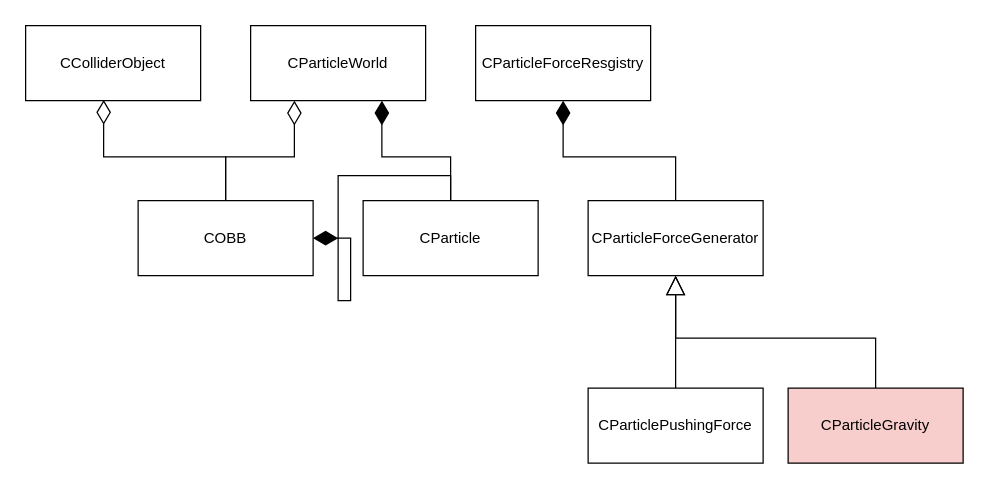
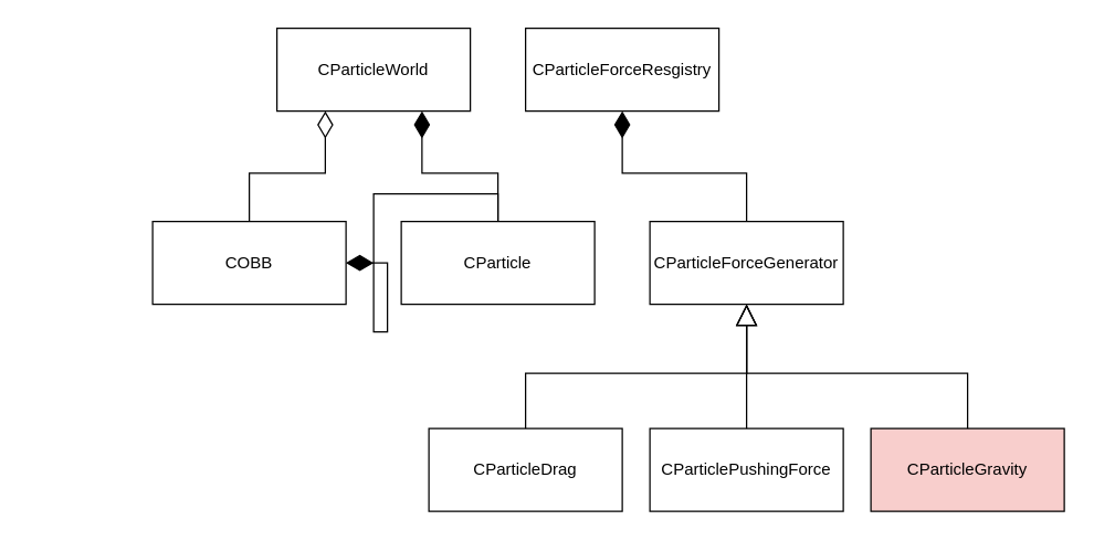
  <mxCell id="0" />
  <mxCell id="1" parent="0" />
  <mxCell id="2" value="CParticleWorld" style="rounded=0;whiteSpace=wrap;html=1;" vertex="1" parent="1"><mxGeometry x="200" y="20" width="140" height="60" as="geometry" /></mxCell>
- <mxCell id="3" style="edgeStyle=orthogonalEdgeStyle;rounded=0;orthogonalLoop=1;jettySize=auto;html=1;exitX=0.5;exitY=0;exitDx=0;exitDy=0;entryX=0.446;entryY=0.99;entryDx=0;entryDy=0;entryPerimeter=0;endArrow=diamondThin;endFill=0;endSize=17;startSize=5;" edge="1" parent="1" source="4" target="5"><mxGeometry relative="1" as="geometry" /></mxCell>
  <mxCell id="4" value="COBB" style="rounded=0;whiteSpace=wrap;html=1;" vertex="1" parent="1"><mxGeometry x="110" y="160" width="140" height="60" as="geometry" /></mxCell>
- <mxCell id="5" value="CColliderObject" style="rounded=0;whiteSpace=wrap;html=1;" vertex="1" parent="1"><mxGeometry x="20" y="20" width="140" height="60" as="geometry" /></mxCell>
  <mxCell id="6" style="edgeStyle=orthogonalEdgeStyle;rounded=0;orthogonalLoop=1;jettySize=auto;html=1;exitX=0.5;exitY=0;exitDx=0;exitDy=0;entryX=0.75;entryY=1;entryDx=0;entryDy=0;startSize=5;endArrow=diamondThin;endFill=1;endSize=17;" edge="1" parent="1" source="8" target="2"><mxGeometry relative="1" as="geometry" /></mxCell>
  <mxCell id="7" style="edgeStyle=orthogonalEdgeStyle;rounded=0;orthogonalLoop=1;jettySize=auto;html=1;exitX=0.5;exitY=0;exitDx=0;exitDy=0;startSize=5;endArrow=diamondThin;endFill=1;endSize=17;" edge="1" parent="1" source="8" target="4"><mxGeometry relative="1" as="geometry" /></mxCell>
  <mxCell id="8" value="CParticle" style="rounded=0;whiteSpace=wrap;html=1;" vertex="1" parent="1"><mxGeometry x="290" y="160" width="140" height="60" as="geometry" /></mxCell>
  <mxCell id="9" value="CParticleForceResgistry" style="rounded=0;whiteSpace=wrap;html=1;" vertex="1" parent="1"><mxGeometry x="380" y="20" width="140" height="60" as="geometry" /></mxCell>
  <mxCell id="10" style="edgeStyle=orthogonalEdgeStyle;rounded=0;orthogonalLoop=1;jettySize=auto;html=1;exitX=0.5;exitY=0;exitDx=0;exitDy=0;entryX=0.5;entryY=1;entryDx=0;entryDy=0;startSize=5;endArrow=diamondThin;endFill=1;endSize=17;" edge="1" parent="1" source="11" target="9"><mxGeometry relative="1" as="geometry" /></mxCell>
  <mxCell id="11" value="CParticleForceGenerator" style="rounded=0;whiteSpace=wrap;html=1;" vertex="1" parent="1"><mxGeometry x="470" y="160" width="140" height="60" as="geometry" /></mxCell>
+ <mxCell id="12" style="edgeStyle=orthogonalEdgeStyle;rounded=0;orthogonalLoop=1;jettySize=auto;html=1;exitX=0.5;exitY=0;exitDx=0;exitDy=0;entryX=0.5;entryY=1;entryDx=0;entryDy=0;startSize=5;endArrow=block;endFill=0;endSize=13;" edge="1" parent="1" source="13" target="11"><mxGeometry relative="1" as="geometry" /></mxCell>
+ <mxCell id="13" value="CParticleDrag" style="rounded=0;whiteSpace=wrap;html=1;" vertex="1" parent="1"><mxGeometry x="310" y="310" width="140" height="60" as="geometry" /></mxCell>
  <mxCell id="14" style="edgeStyle=orthogonalEdgeStyle;rounded=0;orthogonalLoop=1;jettySize=auto;html=1;exitX=0.5;exitY=0;exitDx=0;exitDy=0;startSize=5;endArrow=block;endFill=0;endSize=13;" edge="1" parent="1" source="15"><mxGeometry relative="1" as="geometry"><mxPoint x="540" y="220" as="targetPoint" /></mxGeometry></mxCell>
  <mxCell id="15" value="CParticlePushingForce" style="rounded=0;whiteSpace=wrap;html=1;" vertex="1" parent="1"><mxGeometry x="470" y="310" width="140" height="60" as="geometry" /></mxCell>
  <mxCell id="16" style="edgeStyle=orthogonalEdgeStyle;rounded=0;orthogonalLoop=1;jettySize=auto;html=1;exitX=0.5;exitY=0;exitDx=0;exitDy=0;entryX=0.5;entryY=1;entryDx=0;entryDy=0;startSize=5;endArrow=block;endFill=0;endSize=13;" edge="1" parent="1" source="17" target="11"><mxGeometry relative="1" as="geometry" /></mxCell>
  <mxCell id="17" value="CParticleGravity" style="rounded=0;whiteSpace=wrap;html=1;fillColor=#f8cecc;" vertex="1" parent="1"><mxGeometry x="630" y="310" width="140" height="60" as="geometry" /></mxCell>
  <mxCell id="18" style="edgeStyle=orthogonalEdgeStyle;rounded=0;orthogonalLoop=1;jettySize=auto;html=1;exitX=0.5;exitY=0;exitDx=0;exitDy=0;entryX=0.25;entryY=1;entryDx=0;entryDy=0;endArrow=diamondThin;endFill=0;endSize=17;startSize=5;" edge="1" parent="1" source="4" target="2"><mxGeometry relative="1" as="geometry"><mxPoint x="190" y="170" as="sourcePoint" /><mxPoint x="92.44" y="89.4" as="targetPoint" /></mxGeometry></mxCell>
